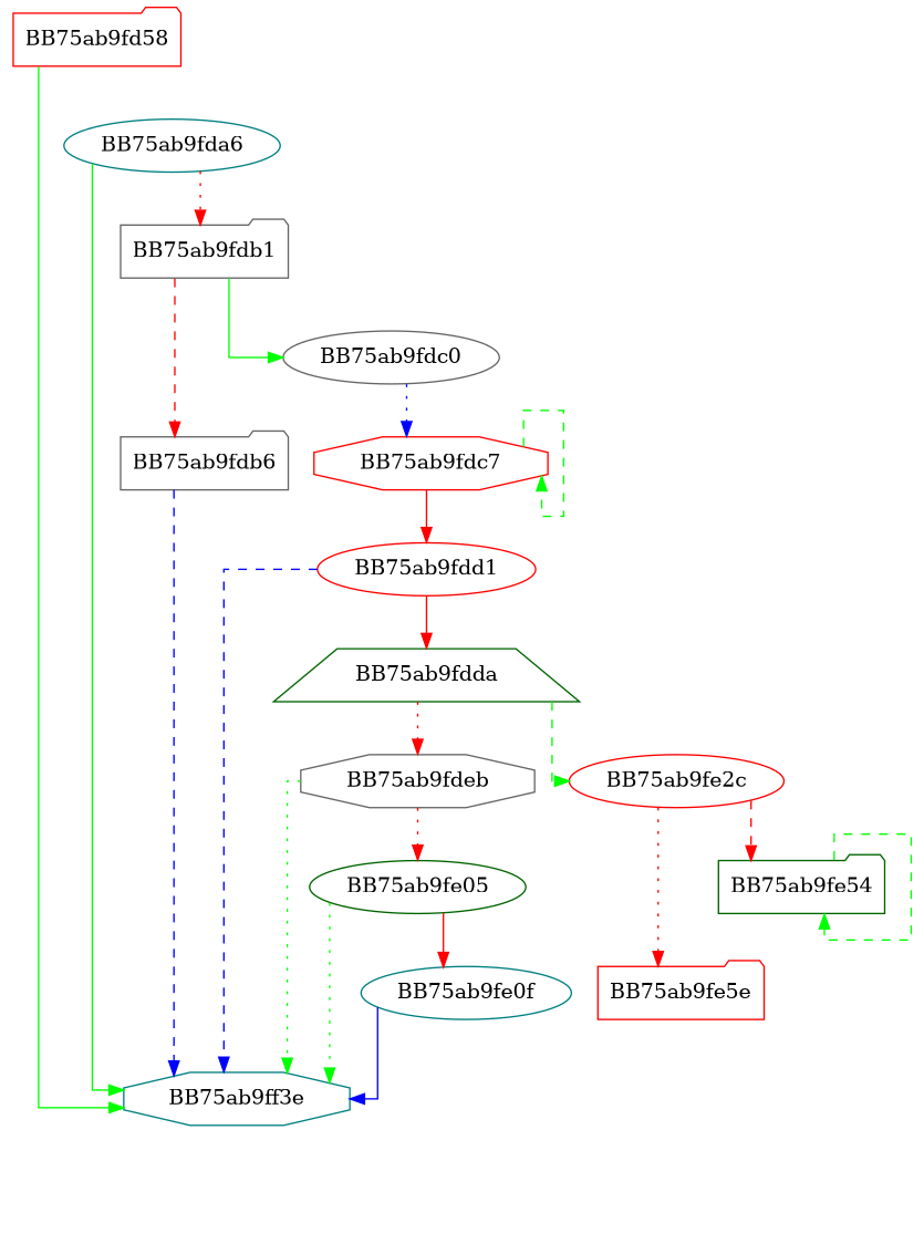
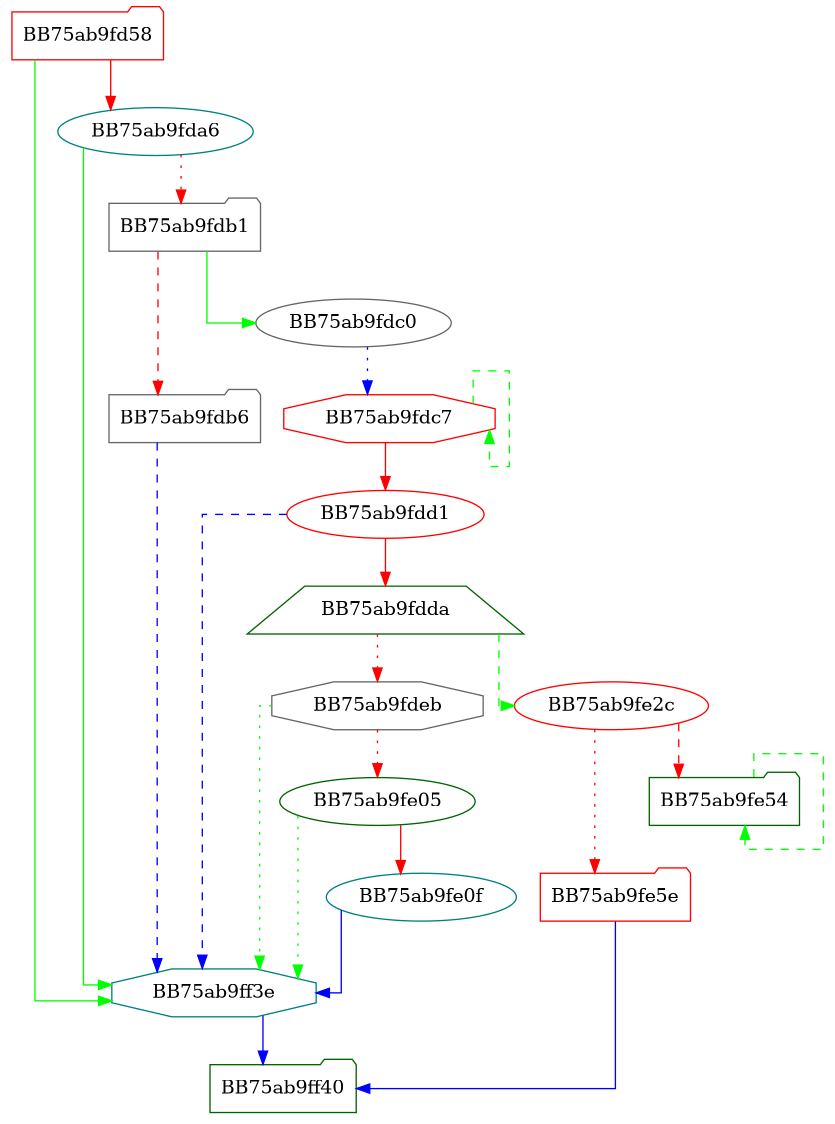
  digraph {
    splines=ortho
    node [color=red shape=folder]
    edge [color=red style=solid]
    BB75ab9ff3e [color=teal shape=octagon]
    BB75ab9fd58
    BB75ab9fda6 [color=teal shape=ellipse]
+   BB75ab9ff40 [color=darkgreen]
    BB75ab9fdb1 [color=gray40]
    BB75ab9fdc0 [color=gray40 shape=ellipse]
    BB75ab9fdb6 [color=gray40]
    BB75ab9fdc7 [shape=octagon]
    BB75ab9fdd1 [shape=ellipse]
    BB75ab9fdda [color=darkgreen shape=trapezium]
    BB75ab9fe2c [shape=ellipse]
    BB75ab9fdeb [color=gray40 shape=octagon]
    BB75ab9fe54 [color=darkgreen]
    BB75ab9fe5e
    BB75ab9fe05 [color=darkgreen shape=ellipse]
    BB75ab9fe0f [color=teal shape=ellipse]
+   BB75ab9ff3e -> BB75ab9ff40 [color=blue]
    BB75ab9fd58 -> BB75ab9ff3e [color=green]
+   BB75ab9fd58 -> BB75ab9fda6
    BB75ab9fda6 -> BB75ab9ff3e [color=green]
    BB75ab9fda6 -> BB75ab9fdb1 [style=dotted]
    BB75ab9fdb1 -> BB75ab9fdc0 [color=green]
    BB75ab9fdb1 -> BB75ab9fdb6 [style=dashed]
    BB75ab9fdc0 -> BB75ab9fdc7 [color=blue style=dotted]
    BB75ab9fdb6 -> BB75ab9ff3e [color=blue style=dashed]
    BB75ab9fdc7 -> BB75ab9fdc7 [color=green style=dashed]
    BB75ab9fdc7 -> BB75ab9fdd1
    BB75ab9fdd1 -> BB75ab9ff3e [color=blue style=dashed]
    BB75ab9fdd1 -> BB75ab9fdda
    BB75ab9fdda -> BB75ab9fe2c [color=green style=dashed]
    BB75ab9fdda -> BB75ab9fdeb [style=dotted]
    BB75ab9fe2c -> BB75ab9fe54 [style=dashed]
    BB75ab9fe2c -> BB75ab9fe5e [style=dotted]
    BB75ab9fdeb -> BB75ab9ff3e [color=green style=dotted]
    BB75ab9fdeb -> BB75ab9fe05 [style=dotted]
    BB75ab9fe54 -> BB75ab9fe54 [color=green style=dashed]
+   BB75ab9fe5e -> BB75ab9ff40 [color=blue]
    BB75ab9fe05 -> BB75ab9ff3e [color=green style=dotted]
    BB75ab9fe05 -> BB75ab9fe0f
    BB75ab9fe0f -> BB75ab9ff3e [color=blue]
  }
